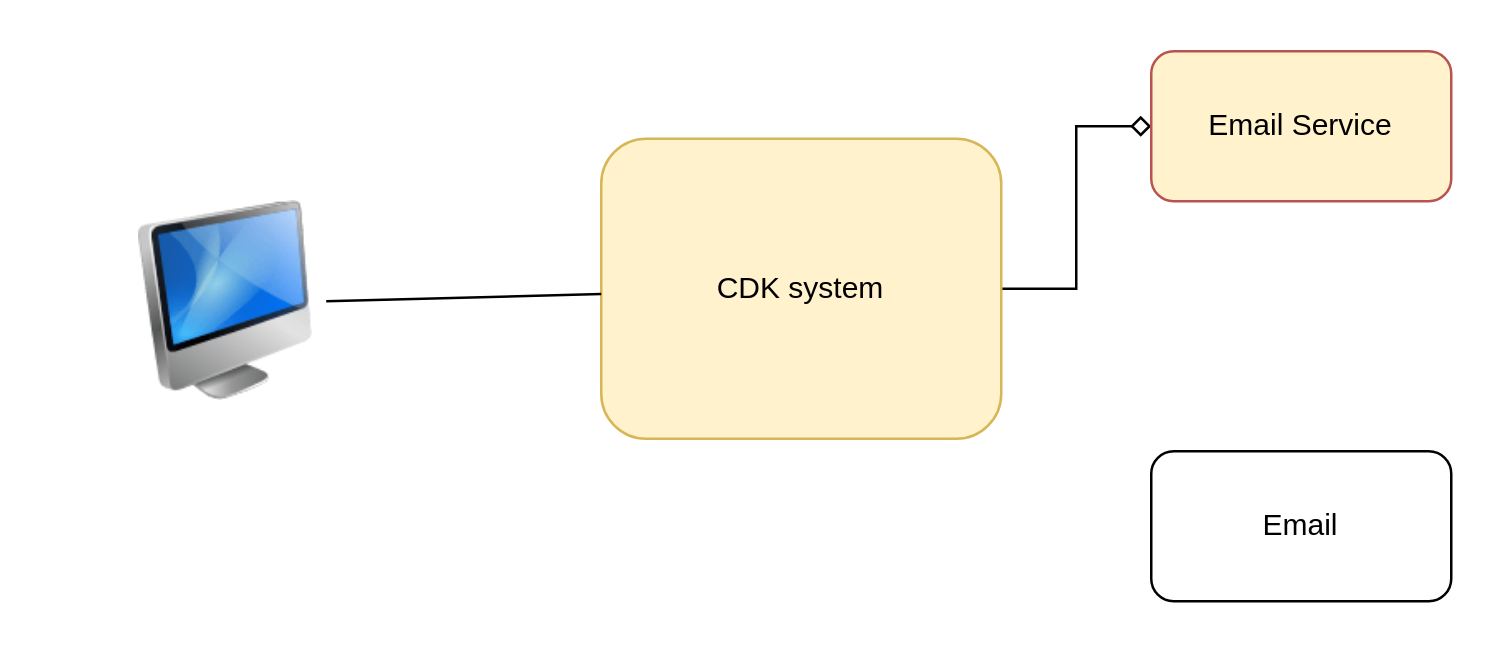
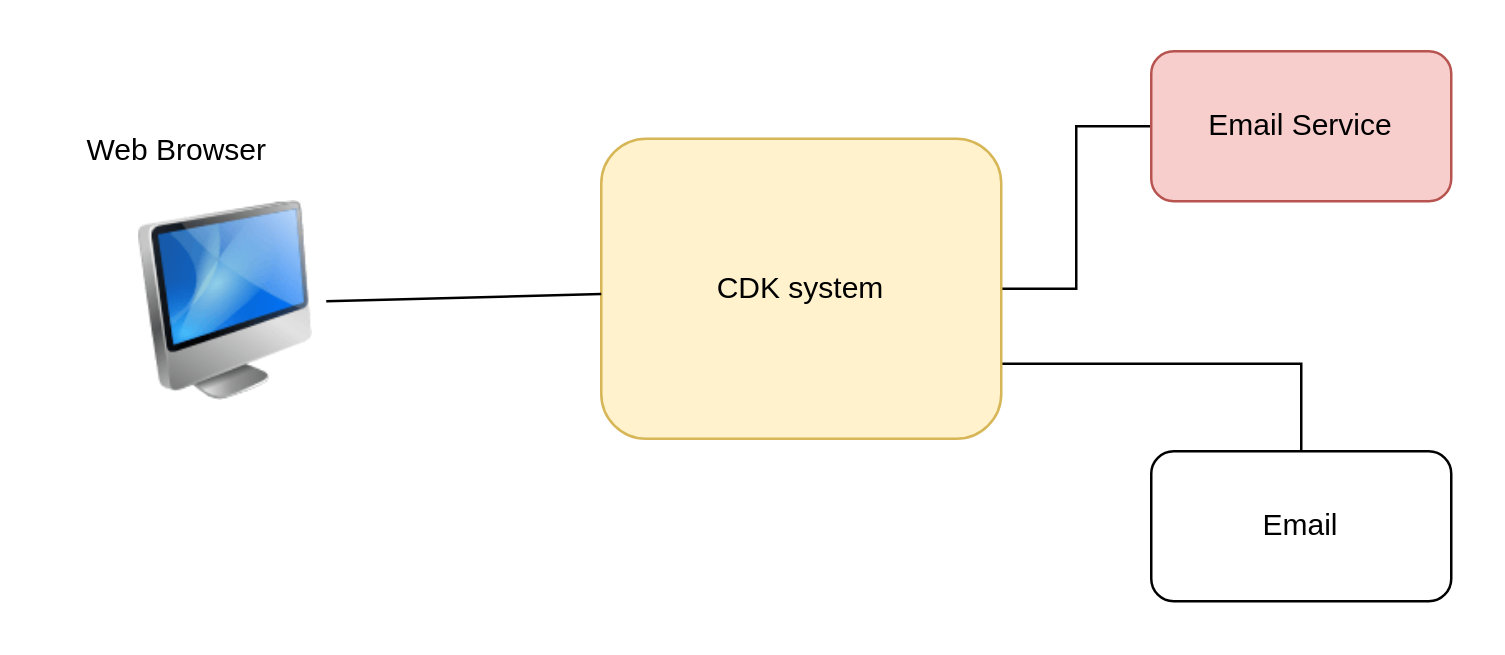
  <mxCell id="0" />
  <mxCell id="1" parent="0" />
- <mxCell id="2" style="edgeStyle=orthogonalEdgeStyle;html=1;exitX=1;exitY=0.5;exitDx=0;exitDy=0;endArrow=diamond;endFill=0;rounded=0;" edge="1" parent="1" source="4" target="6"><mxGeometry relative="1" as="geometry" /></mxCell>
+ <mxCell id="2" style="edgeStyle=orthogonalEdgeStyle;html=1;exitX=1;exitY=0.5;exitDx=0;exitDy=0;endArrow=none;endFill=0;rounded=0;" edge="1" parent="1" source="4" target="6"><mxGeometry relative="1" as="geometry" /></mxCell>
+ <mxCell id="3" style="edgeStyle=orthogonalEdgeStyle;html=1;exitX=1;exitY=0.75;exitDx=0;exitDy=0;endArrow=none;endFill=0;rounded=0;" edge="1" parent="1" source="4" target="5"><mxGeometry relative="1" as="geometry" /></mxCell>
  <mxCell id="4" value="CDK system" style="rounded=1;whiteSpace=wrap;html=1;fillColor=#fff2cc;strokeColor=#d6b656;" vertex="1" parent="1"><mxGeometry x="240" y="55" width="160" height="120" as="geometry" /></mxCell>
  <mxCell id="5" value="Email" style="rounded=1;whiteSpace=wrap;html=1;" vertex="1" parent="1"><mxGeometry x="460" y="180" width="120" height="60" as="geometry" /></mxCell>
- <mxCell id="6" value="Email Service" style="rounded=1;whiteSpace=wrap;html=1;fillColor=#fff2cc;strokeColor=#b85450;" vertex="1" parent="1"><mxGeometry x="460" y="20" width="120" height="60" as="geometry" /></mxCell>
+ <mxCell id="6" value="Email Service" style="rounded=1;whiteSpace=wrap;html=1;fillColor=#f8cecc;strokeColor=#b85450;" vertex="1" parent="1"><mxGeometry x="460" y="20" width="120" height="60" as="geometry" /></mxCell>
  <mxCell id="7" style="edgeStyle=none;html=1;exitX=1;exitY=0.5;exitDx=0;exitDy=0;endArrow=none;endFill=0;" edge="1" parent="1" source="8" target="4"><mxGeometry relative="1" as="geometry" /></mxCell>
  <mxCell id="8" value="" style="image;html=1;image=img/lib/clip_art/computers/iMac_128x128.png" vertex="1" parent="1"><mxGeometry x="50" y="80" width="80" height="80" as="geometry" /></mxCell>
+ <mxCell id="9" value="Web Browser" style="text;html=1;align=center;verticalAlign=middle;resizable=0;points=[];autosize=1;strokeColor=none;fillColor=none;" vertex="1" parent="1"><mxGeometry x="20" y="45" width="100" height="30" as="geometry" /></mxCell>
